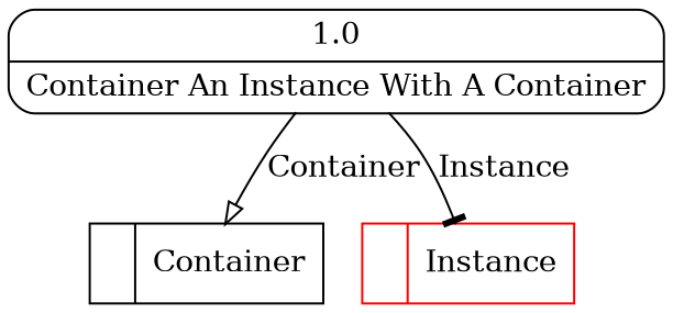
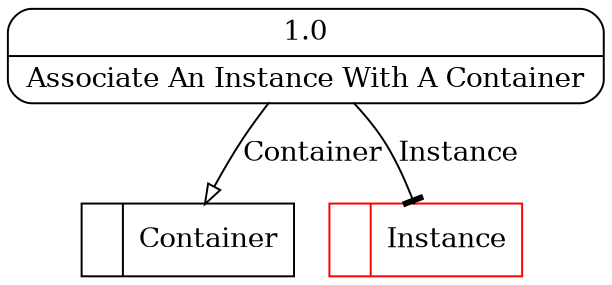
  digraph {
    node [shape=record]
    n1 [label="<f0>  |<f1> Container "]
    n2 [color=red label="<f0>  |<f1> Instance "]
-   n3 [label="{<f0> 1.0|<f1> Container An Instance With A Container }" shape=Mrecord]
+   n3 [label="{<f0> 1.0|<f1> Associate An Instance With A Container }" shape=Mrecord]
    n3 -> n1 [arrowhead=onormal label=Container]
    n3 -> n2 [arrowhead=tee label=Instance]
  }
